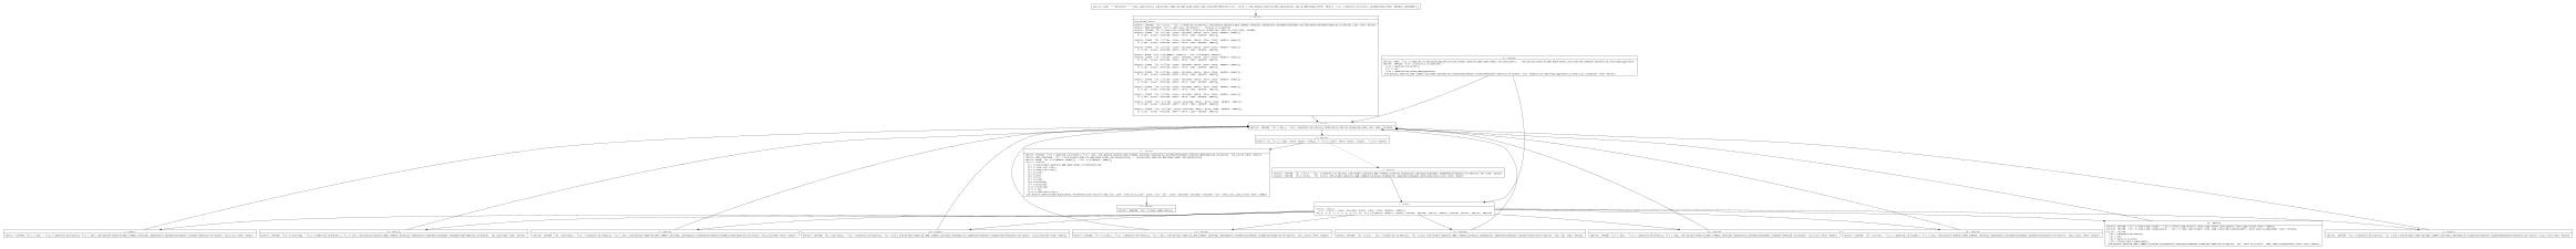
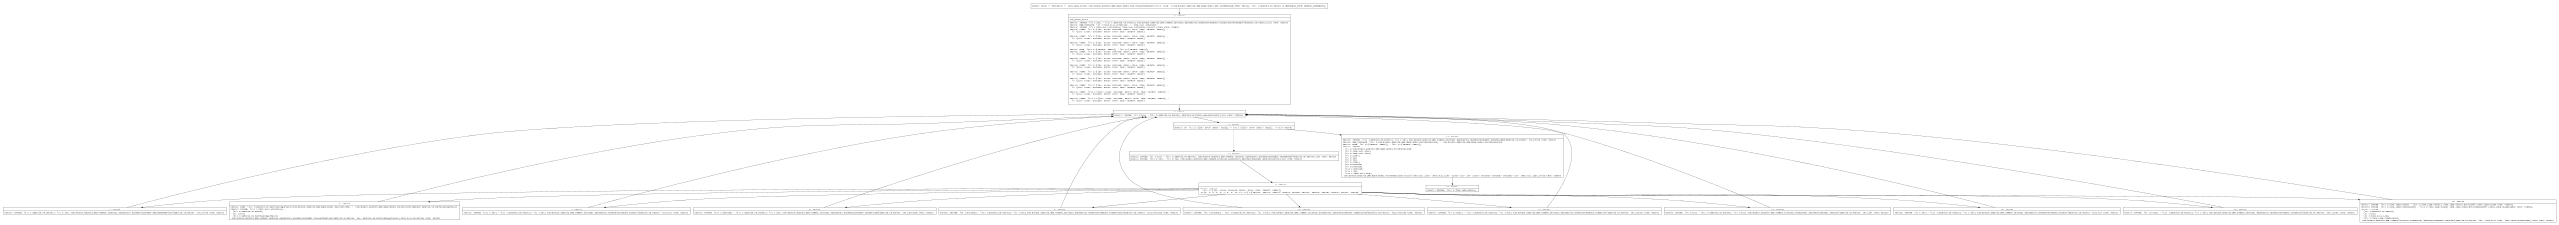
  digraph {
    fontname="Courier Prime"
    node [fontname="Courier Prime" shape=record]
    edge [fontname="Courier Prime"]
    n1 [label="{0\:\ 0x0000|MTH_ENTER_BLOCK\l|0x0000: INVOKE  (r0 I:int) = (r15 I:android.os.Parcel) com.google.android.gms.common.internal.safeparcel.SafeParcelReader.validateObjectHeader(android.os.Parcel):int type: STATIC \l0x0004: NEW_INSTANCE  (r3 I:java.util.ArrayList) =  java.util.ArrayList \l0x0006: INVOKE  (r3 I:java.util.ArrayList) java.util.ArrayList.\<init\>():void type: DIRECT \l0x0009: CONST  (r1 I:?[int, float, boolean, short, byte, char, OBJECT, ARRAY]) = \l  (0 ?[int, float, boolean, short, byte, char, OBJECT, ARRAY])\l \l0x000a: CONST  (r2 I:?[int, float, boolean, short, byte, char, OBJECT, ARRAY]) = \l  (0 ?[int, float, boolean, short, byte, char, OBJECT, ARRAY])\l \l0x000b: CONST  (r4 I:?[int, float, boolean, short, byte, char, OBJECT, ARRAY]) = \l  (0 ?[int, float, boolean, short, byte, char, OBJECT, ARRAY])\l \l0x000c: MOVE  (r12 I:?[OBJECT, ARRAY]) = (r2 I:?[OBJECT, ARRAY]) \l0x000d: CONST  (r4 I:?[int, float, boolean, short, byte, char, OBJECT, ARRAY]) = \l  (0 ?[int, float, boolean, short, byte, char, OBJECT, ARRAY])\l \l0x000e: CONST  (r5 I:?[int, float, boolean, short, byte, char, OBJECT, ARRAY]) = \l  (0 ?[int, float, boolean, short, byte, char, OBJECT, ARRAY])\l \l0x000f: CONST  (r6 I:?[int, float, boolean, short, byte, char, OBJECT, ARRAY]) = \l  (0 ?[int, float, boolean, short, byte, char, OBJECT, ARRAY])\l \l0x0010: CONST  (r7 I:?[int, float, boolean, short, byte, char, OBJECT, ARRAY]) = \l  (0 ?[int, float, boolean, short, byte, char, OBJECT, ARRAY])\l \l0x0011: CONST  (r8 I:?[int, float, boolean, short, byte, char, OBJECT, ARRAY]) = \l  (0 ?[int, float, boolean, short, byte, char, OBJECT, ARRAY])\l \l0x0012: CONST  (r9 I:?[int, float, boolean, short, byte, char, OBJECT, ARRAY]) = \l  (0 ?[int, float, boolean, short, byte, char, OBJECT, ARRAY])\l \l0x0013: CONST  (r10 I:?[int, float, boolean, short, byte, char, OBJECT, ARRAY]) = \l  (0 ?[int, float, boolean, short, byte, char, OBJECT, ARRAY])\l \l0x0014: CONST  (r11 I:?[int, float, boolean, short, byte, char, OBJECT, ARRAY]) = \l  (0 ?[int, float, boolean, short, byte, char, OBJECT, ARRAY])\l \l}"]
    n2 [label="{1\:\ 0x0015|0x0015: INVOKE  (r1 I:int) = (r15 I:android.os.Parcel) android.os.Parcel.dataPosition():int type: VIRTUAL \l}"]
    n3 [label="{2\:\ 0x0019|0x0019: IF  (r1 I:?[int, byte, short, char]) \>= (r0 I:?[int, byte, short, char])  \-\> B:17:0x006c \l}"]
    n4 [label="{3\:\ 0x001b|0x001b: INVOKE  (r1 I:int) = (r15 I:android.os.Parcel) com.google.android.gms.common.internal.safeparcel.SafeParcelReader.readHeader(android.os.Parcel):int type: STATIC \l0x001f: INVOKE  (r13 I:int) = (r1 I:int) com.google.android.gms.common.internal.safeparcel.SafeParcelReader.getFieldId(int):int type: STATIC \l}"]
    n5 [label="{17\:\ 0x006c|0x006c: INVOKE  (r15 I:android.os.Parcel), (r0 I:int) com.google.android.gms.common.internal.safeparcel.SafeParcelReader.ensureAtEnd(android.os.Parcel, int):void type: STATIC \l0x006f: NEW_INSTANCE  (r15 I:com.google.android.gms.maps.model.PolygonOptions) =  com.google.android.gms.maps.model.PolygonOptions \l0x0071: MOVE  (r1 I:?[OBJECT, ARRAY]) = (r15 I:?[OBJECT, ARRAY]) \l0x0072: INVOKE  \l  (r1 I:com.google.android.gms.maps.model.PolygonOptions)\l  (r2 I:java.util.List)\l  (r3 I:java.util.List)\l  (r4 I:float)\l  (r5 I:int)\l  (r6 I:int)\l  (r7 I:float)\l  (r8 I:boolean)\l  (r9 I:boolean)\l  (r10 I:boolean)\l  (r11 I:int)\l  (r12 I:java.util.List)\l com.google.android.gms.maps.model.PolygonOptions.\<init\>(java.util.List, java.util.List, float, int, int, float, boolean, boolean, boolean, int, java.util.List):void type: DIRECT \l}"]
    n6 [label="{4\:\ 0x0023|0x0023: SWITCH  \l  (r13 I:?[int, float, boolean, short, byte, char, OBJECT, ARRAY])\l k:[2, 3, 4, 5, 6, 7, 8, 9, 10, 11, 12] t:[0x0065, 0x0059, 0x0054, 0x004f, 0x004a, 0x0045, 0x0040, 0x003b, 0x0036, 0x0031, 0x002a] \l}"]
    n7 [label="{18\:\ 0x0075|0x0075: RETURN  (r15 I:java.lang.Object) \l}"]
    n8 [label="{5\:\ 0x0026|0x0026: INVOKE  (r15 I:android.os.Parcel), (r1 I:int) com.google.android.gms.common.internal.safeparcel.SafeParcelReader.skipUnknownField(android.os.Parcel, int):void type: STATIC \l}"]
    n9 [label="{6\:\ 0x002a|0x002a: SGET  (r12 I:android.os.Parcelable$Creator\<com.google.android.gms.maps.model.PatternItem\>) =  com.google.android.gms.maps.model.PatternItem.CREATOR android.os.Parcelable$Creator \l0x002c: INVOKE  (r12 I:java.util.ArrayList) = \l  (r15 I:android.os.Parcel)\l  (r1 I:int)\l  (r12 I:android.os.Parcelable$Creator)\l com.google.android.gms.common.internal.safeparcel.SafeParcelReader.createTypedList(android.os.Parcel, int, android.os.Parcelable$Creator):java.util.ArrayList type: STATIC \l}"]
    n10 [label="{7\:\ 0x0031|0x0031: INVOKE  (r11 I:int) = (r15 I:android.os.Parcel), (r1 I:int) com.google.android.gms.common.internal.safeparcel.SafeParcelReader.readInt(android.os.Parcel, int):int type: STATIC \l}"]
    n11 [label="{8\:\ 0x0036|0x0036: INVOKE  (r10 I:boolean) = (r15 I:android.os.Parcel), (r1 I:int) com.google.android.gms.common.internal.safeparcel.SafeParcelReader.readBoolean(android.os.Parcel, int):boolean type: STATIC \l}"]
    n12 [label="{9\:\ 0x003b|0x003b: INVOKE  (r9 I:boolean) = (r15 I:android.os.Parcel), (r1 I:int) com.google.android.gms.common.internal.safeparcel.SafeParcelReader.readBoolean(android.os.Parcel, int):boolean type: STATIC \l}"]
    n13 [label="{10\:\ 0x0040|0x0040: INVOKE  (r8 I:boolean) = (r15 I:android.os.Parcel), (r1 I:int) com.google.android.gms.common.internal.safeparcel.SafeParcelReader.readBoolean(android.os.Parcel, int):boolean type: STATIC \l}"]
    n14 [label="{11\:\ 0x0045|0x0045: INVOKE  (r7 I:float) = (r15 I:android.os.Parcel), (r1 I:int) com.google.android.gms.common.internal.safeparcel.SafeParcelReader.readFloat(android.os.Parcel, int):float type: STATIC \l}"]
    n15 [label="{12\:\ 0x004a|0x004a: INVOKE  (r6 I:int) = (r15 I:android.os.Parcel), (r1 I:int) com.google.android.gms.common.internal.safeparcel.SafeParcelReader.readInt(android.os.Parcel, int):int type: STATIC \l}"]
    n16 [label="{13\:\ 0x004f|0x004f: INVOKE  (r5 I:int) = (r15 I:android.os.Parcel), (r1 I:int) com.google.android.gms.common.internal.safeparcel.SafeParcelReader.readInt(android.os.Parcel, int):int type: STATIC \l}"]
    n17 [label="{14\:\ 0x0054|0x0054: INVOKE  (r4 I:float) = (r15 I:android.os.Parcel), (r1 I:int) com.google.android.gms.common.internal.safeparcel.SafeParcelReader.readFloat(android.os.Parcel, int):float type: STATIC \l}"]
    n18 [label="{15\:\ 0x0059|0x0059: INVOKE  (r13 I:java.lang.Class) = (r14 I:java.lang.Object) java.lang.Object.getClass():java.lang.Class type: VIRTUAL \l0x005d: INVOKE  (r13 I:java.lang.ClassLoader) = (r13 I:java.lang.Class) java.lang.Class.getClassLoader():java.lang.ClassLoader type: VIRTUAL \l0x5061: INVOKE  \l  (r15 I:android.os.Parcel)\l  (r1 I:int)\l  (r3 I:java.util.List)\l  (r13 I:java.lang.ClassLoader)\l com.google.android.gms.common.internal.safeparcel.SafeParcelReader.readList(android.os.Parcel, int, java.util.List, java.lang.ClassLoader):void type: STATIC \l}"]
    n19 [label="{public final \/* synthetic *\/ java.lang.Object com.google.android.gms.maps.model.zzk.createFromParcel((r14 'this' I:com.google.android.gms.maps.model.zzk A[IMMUTABLE_TYPE, THIS]), (r15 I:android.os.Parcel A[IMMUTABLE_TYPE, METHOD_ARGUMENT])) }"]
    n1 -> n2
    n2 -> n3
    n3 -> n4 [style=dashed]
    n3 -> n5
    n4 -> n6
    n5 -> n7
    n6 -> n8
-   n9 -> n6
+   n6 -> n9
    n6 -> n10
    n6 -> n11
    n6 -> n12
    n6 -> n13
    n6 -> n14
    n6 -> n15
    n6 -> n16
    n6 -> n17
    n6 -> n18
    n8 -> n2
    n9 -> n2
    n10 -> n2
    n11 -> n2
    n12 -> n2
    n13 -> n2
    n14 -> n2
    n15 -> n2
    n16 -> n2
    n17 -> n2
    n18 -> n2
    n19 -> n1
  }
